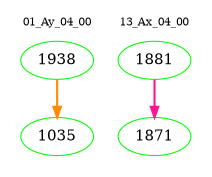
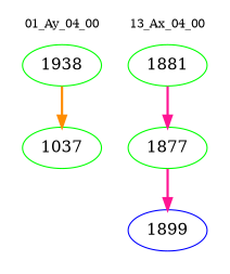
  digraph {
    node [color=green]
    edge [color=deeppink style=bold]
    n1 [label=1938]
-   n2 [label=1035]
+   n2 [label=1037]
    n3 [label=1881]
-   n4 [label=1871]
+   n4 [label=1877]
+   n5 [color=blue label=1899]
    subgraph cluster_1 {
      color=white
      fontsize=10
      label="01_Ay_04_00"
      n1
      n2
    }
    subgraph cluster_2 {
      color=white
      fontsize=10
      label="13_Ax_04_00"
      n3
      n4
+     n5
    }
    n1 -> n2 [color=darkorange]
    n3 -> n4
+   n4 -> n5
  }
